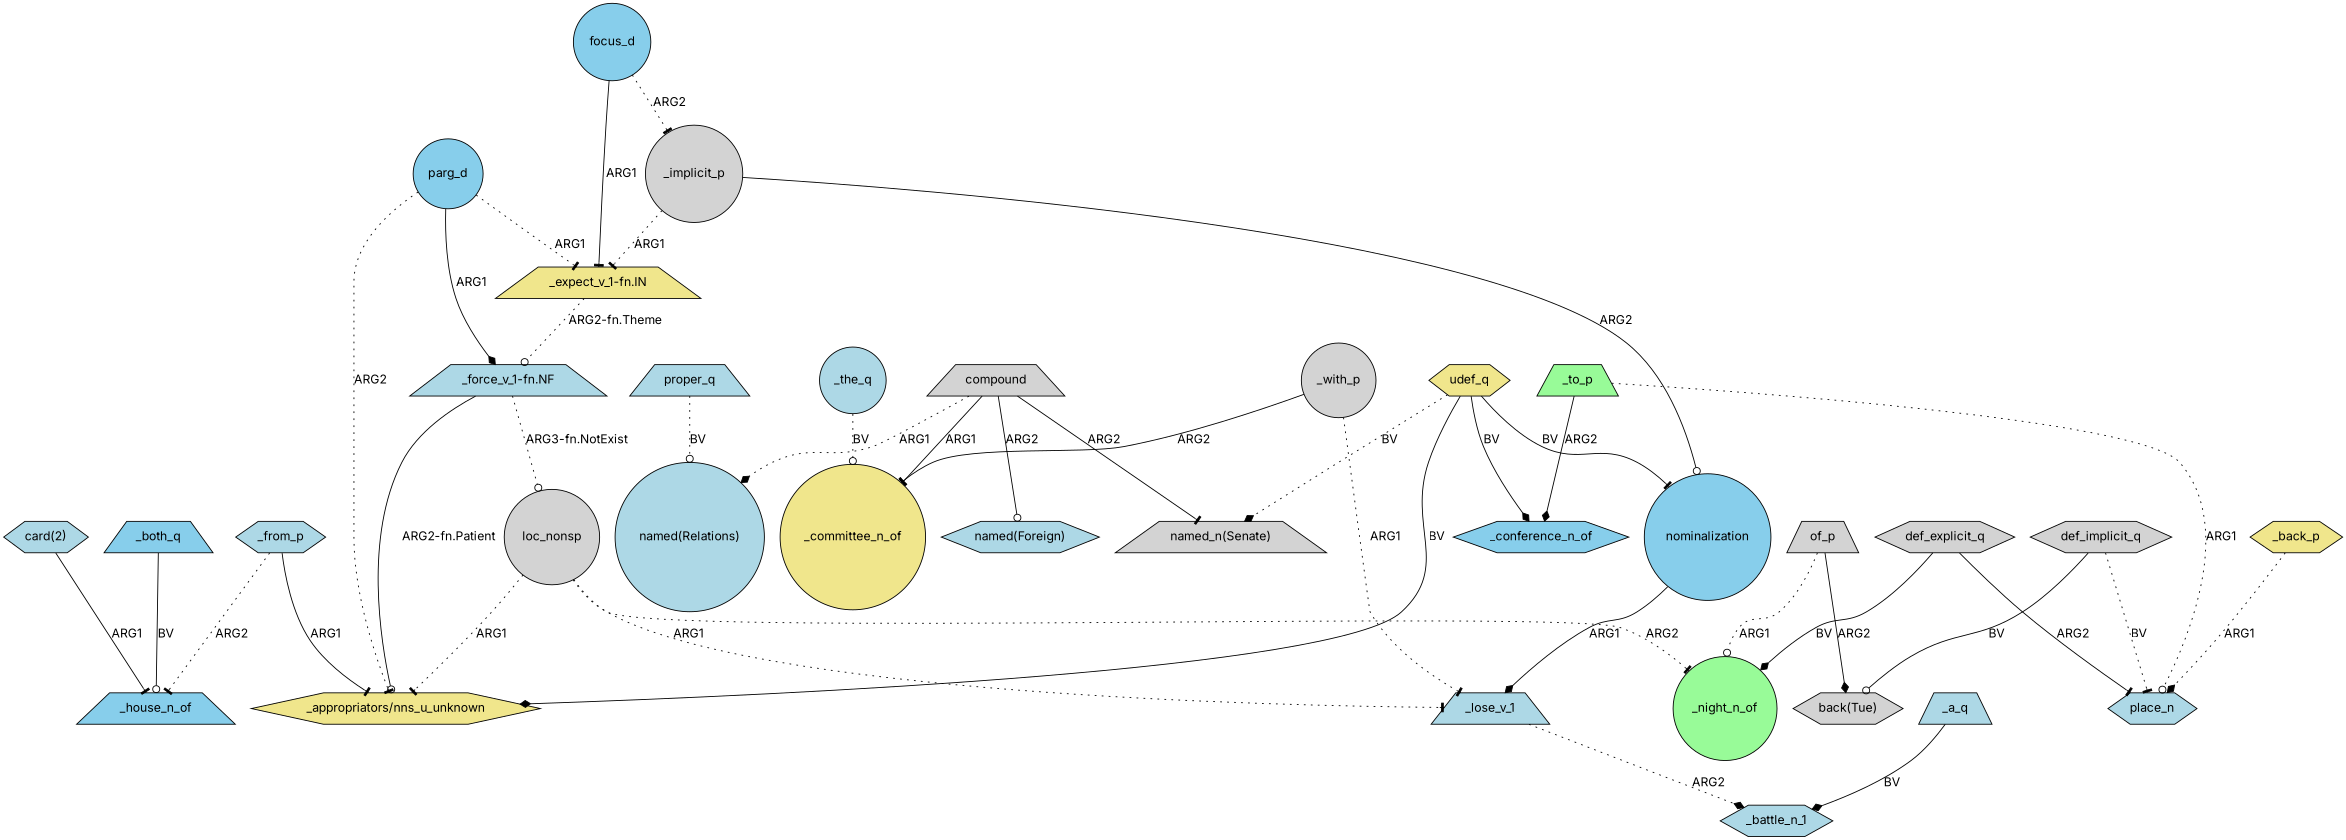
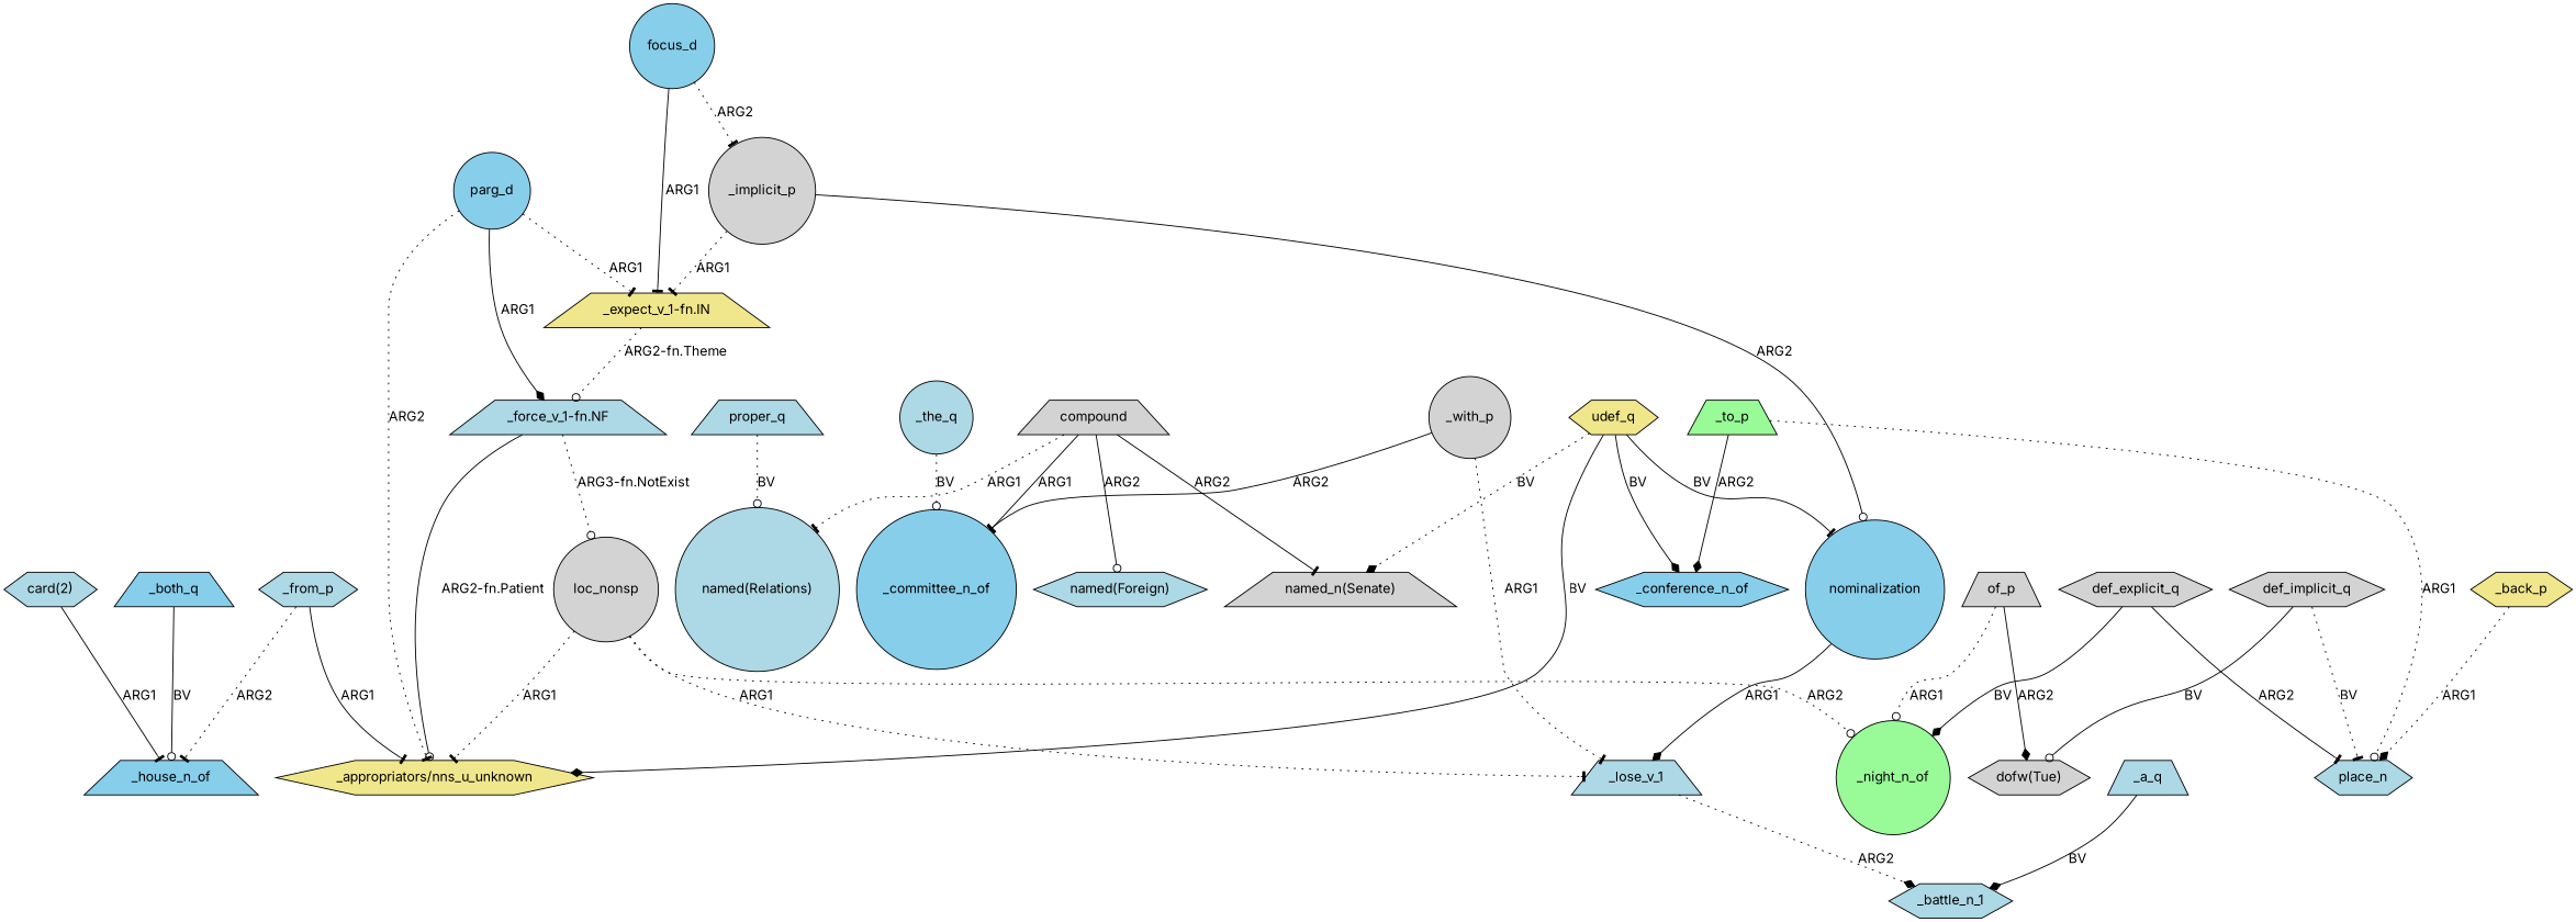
  digraph {
    fontname=Inter
    node [fillcolor=lightblue fontname=Inter shape=hexagon style=filled]
    edge [arrowhead=tee fontname=Inter style=solid]
    of_p [fillcolor=lightgrey shape=trapezium]
    _night_n_of [fillcolor=palegreen shape=circle]
-   "dofw(Tue)" [fillcolor=lightgrey label="back(Tue)"]
+   "dofw(Tue)" [fillcolor=lightgrey]
    compound [fillcolor=lightgrey shape=trapezium]
    "named(Foreign)"
-   _committee_n_of [fillcolor=khaki shape=circle]
+   _committee_n_of [fillcolor=skyblue shape=circle]
    "named(Relations)" [shape=circle]
    "named_n(Senate)" [fillcolor=lightgrey shape=trapezium]
    _house_n_of [fillcolor=skyblue shape=trapezium]
    _from_p
    "_appropriators/nns_u_unknown" [fillcolor=khaki]
    focus_d [fillcolor=skyblue shape=circle]
    n13 [fillcolor=lightgrey label=_implicit_p shape=circle]
    "_expect_v_1-fn.IN" [fillcolor=khaki shape=trapezium]
    nominalization [fillcolor=skyblue shape=circle]
    "_force_v_1-fn.NF" [shape=trapezium]
    _lose_v_1 [shape=trapezium]
    proper_q [shape=trapezium]
    _both_q [fillcolor=skyblue shape=trapezium]
    _battle_n_1
    udef_q [fillcolor=khaki]
    _conference_n_of [fillcolor=skyblue]
    _to_p [fillcolor=palegreen shape=trapezium]
    place_n
    _the_q [shape=circle]
    def_implicit_q [fillcolor=lightgrey]
    "card(2)"
    _with_p [fillcolor=lightgrey shape=circle]
    loc_nonsp [fillcolor=lightgrey shape=circle]
    parg_d [fillcolor=skyblue shape=circle]
    _a_q [shape=trapezium]
    _back_p [fillcolor=khaki]
    def_explicit_q [fillcolor=lightgrey]
    of_p -> _night_n_of [arrowhead=odot label=ARG1 style=dotted]
    of_p -> "dofw(Tue)" [arrowhead=diamond label=ARG2]
    compound -> "named(Foreign)" [arrowhead=odot label=ARG2]
    compound -> _committee_n_of [label=ARG1]
-   compound -> "named(Relations)" [arrowhead=diamond label=ARG1 style=dotted]
+   compound -> "named(Relations)" [label=ARG1 style=dotted]
    compound -> "named_n(Senate)" [label=ARG2]
    _from_p -> _house_n_of [label=ARG2 style=dotted]
    _from_p -> "_appropriators/nns_u_unknown" [label=ARG1]
    focus_d -> n13 [label=ARG2 style=dotted]
    focus_d -> "_expect_v_1-fn.IN" [label=ARG1]
    n13 -> "_expect_v_1-fn.IN" [label=ARG1 style=dotted]
    n13 -> nominalization [arrowhead=odot label=ARG2]
    "_expect_v_1-fn.IN" -> "_force_v_1-fn.NF" [arrowhead=odot label="ARG2-fn.Theme" style=dotted]
    nominalization -> _lose_v_1 [arrowhead=diamond label=ARG1]
    "_force_v_1-fn.NF" -> "_appropriators/nns_u_unknown" [arrowhead=odot label="ARG2-fn.Patient"]
    "_force_v_1-fn.NF" -> loc_nonsp [arrowhead=odot label="ARG3-fn.NotExist" style=dotted]
    _lose_v_1 -> _battle_n_1 [arrowhead=diamond label=ARG2 style=dotted]
    proper_q -> "named(Relations)" [arrowhead=odot label=BV style=dotted]
    _both_q -> _house_n_of [arrowhead=odot label=BV]
    udef_q -> "named_n(Senate)" [arrowhead=diamond label=BV style=dotted]
    udef_q -> "_appropriators/nns_u_unknown" [arrowhead=diamond label=BV]
    udef_q -> nominalization [label=BV]
    udef_q -> _conference_n_of [arrowhead=diamond label=BV]
    _to_p -> _conference_n_of [arrowhead=diamond label=ARG2]
    _to_p -> place_n [arrowhead=odot label=ARG1 style=dotted]
    _the_q -> _committee_n_of [arrowhead=odot label=BV style=dotted]
    def_implicit_q -> "dofw(Tue)" [arrowhead=odot label=BV]
    def_implicit_q -> place_n [label=BV style=dotted]
    "card(2)" -> _house_n_of [label=ARG1]
    _with_p -> _committee_n_of [label=ARG2]
    _with_p -> _lose_v_1 [label=ARG1 style=dotted]
-   loc_nonsp -> _night_n_of [label=ARG2 style=dotted]
+   loc_nonsp -> _night_n_of [arrowhead=odot label=ARG2 style=dotted]
    loc_nonsp -> "_appropriators/nns_u_unknown" [label=ARG1 style=dotted]
    loc_nonsp -> _lose_v_1 [label=ARG1 style=dotted]
    parg_d -> "_appropriators/nns_u_unknown" [label=ARG2 style=dotted]
    parg_d -> "_expect_v_1-fn.IN" [label=ARG1 style=dotted]
    parg_d -> "_force_v_1-fn.NF" [arrowhead=diamond label=ARG1]
    _a_q -> _battle_n_1 [arrowhead=diamond label=BV]
    _back_p -> place_n [arrowhead=diamond label=ARG1 style=dotted]
    def_explicit_q -> _night_n_of [arrowhead=diamond label=BV]
    def_explicit_q -> place_n [label=ARG2]
  }
